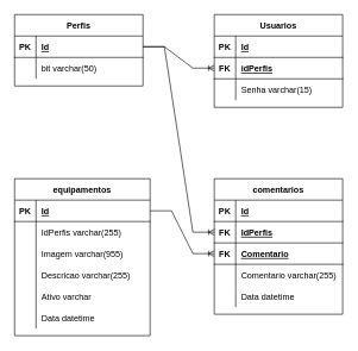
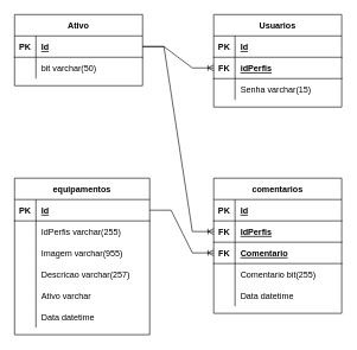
  <mxCell id="0" />
  <mxCell id="1" parent="0" />
  <mxCell id="2" value="Usuarios" style="shape=table;startSize=30;container=1;collapsible=1;childLayout=tableLayout;fixedRows=1;rowLines=0;fontStyle=1;align=center;resizeLast=1;" vertex="1" parent="1"><mxGeometry x="300" y="20" width="180" height="130" as="geometry" /></mxCell>
  <mxCell id="3" value="" style="shape=tableRow;horizontal=0;startSize=0;swimlaneHead=0;swimlaneBody=0;fillColor=none;collapsible=0;dropTarget=0;points=[[0,0.5],[1,0.5]];portConstraint=eastwest;top=0;left=0;right=0;bottom=1;" vertex="1" parent="2"><mxGeometry y="30" width="180" height="30" as="geometry" /></mxCell>
  <mxCell id="4" value="PK" style="shape=partialRectangle;connectable=0;fillColor=none;top=0;left=0;bottom=0;right=0;fontStyle=1;overflow=hidden;" vertex="1" parent="3"><mxGeometry width="30" height="30" as="geometry"><mxRectangle width="30" height="30" as="alternateBounds" /></mxGeometry></mxCell>
  <mxCell id="5" value="Id" style="shape=partialRectangle;connectable=0;fillColor=none;top=0;left=0;bottom=0;right=0;align=left;spacingLeft=6;fontStyle=5;overflow=hidden;" vertex="1" parent="3"><mxGeometry x="30" width="150" height="30" as="geometry"><mxRectangle width="150" height="30" as="alternateBounds" /></mxGeometry></mxCell>
  <mxCell id="6" value="" style="shape=tableRow;horizontal=0;startSize=0;swimlaneHead=0;swimlaneBody=0;fillColor=none;collapsible=0;dropTarget=0;points=[[0,0.5],[1,0.5]];portConstraint=eastwest;top=0;left=0;right=0;bottom=1;" vertex="1" parent="2"><mxGeometry y="60" width="180" height="30" as="geometry" /></mxCell>
  <mxCell id="7" value="FK" style="shape=partialRectangle;connectable=0;fillColor=none;top=0;left=0;bottom=0;right=0;fontStyle=1;overflow=hidden;" vertex="1" parent="6"><mxGeometry width="30" height="30" as="geometry"><mxRectangle width="30" height="30" as="alternateBounds" /></mxGeometry></mxCell>
  <mxCell id="8" value="idPerfis" style="shape=partialRectangle;connectable=0;fillColor=none;top=0;left=0;bottom=0;right=0;align=left;spacingLeft=6;fontStyle=5;overflow=hidden;" vertex="1" parent="6"><mxGeometry x="30" width="150" height="30" as="geometry"><mxRectangle width="150" height="30" as="alternateBounds" /></mxGeometry></mxCell>
  <mxCell id="9" value="" style="shape=tableRow;horizontal=0;startSize=0;swimlaneHead=0;swimlaneBody=0;fillColor=none;collapsible=0;dropTarget=0;points=[[0,0.5],[1,0.5]];portConstraint=eastwest;top=0;left=0;right=0;bottom=0;" vertex="1" parent="2"><mxGeometry y="90" width="180" height="30" as="geometry" /></mxCell>
  <mxCell id="10" value="" style="shape=partialRectangle;connectable=0;fillColor=none;top=0;left=0;bottom=0;right=0;editable=1;overflow=hidden;" vertex="1" parent="9"><mxGeometry width="30" height="30" as="geometry"><mxRectangle width="30" height="30" as="alternateBounds" /></mxGeometry></mxCell>
  <mxCell id="11" value="Senha varchar(15)" style="shape=partialRectangle;connectable=0;fillColor=none;top=0;left=0;bottom=0;right=0;align=left;spacingLeft=6;overflow=hidden;" vertex="1" parent="9"><mxGeometry x="30" width="150" height="30" as="geometry"><mxRectangle width="150" height="30" as="alternateBounds" /></mxGeometry></mxCell>
  <mxCell id="12" value="equipamentos" style="shape=table;startSize=30;container=1;collapsible=1;childLayout=tableLayout;fixedRows=1;rowLines=0;fontStyle=1;align=center;resizeLast=1;" vertex="1" parent="1"><mxGeometry x="20" y="250" width="190" height="220" as="geometry" /></mxCell>
  <mxCell id="13" value="" style="shape=tableRow;horizontal=0;startSize=0;swimlaneHead=0;swimlaneBody=0;fillColor=none;collapsible=0;dropTarget=0;points=[[0,0.5],[1,0.5]];portConstraint=eastwest;top=0;left=0;right=0;bottom=1;" vertex="1" parent="12"><mxGeometry y="30" width="190" height="30" as="geometry" /></mxCell>
  <mxCell id="14" value="PK" style="shape=partialRectangle;connectable=0;fillColor=none;top=0;left=0;bottom=0;right=0;fontStyle=1;overflow=hidden;" vertex="1" parent="13"><mxGeometry width="30" height="30" as="geometry"><mxRectangle width="30" height="30" as="alternateBounds" /></mxGeometry></mxCell>
  <mxCell id="15" value="Id" style="shape=partialRectangle;connectable=0;fillColor=none;top=0;left=0;bottom=0;right=0;align=left;spacingLeft=6;fontStyle=5;overflow=hidden;" vertex="1" parent="13"><mxGeometry x="30" width="160" height="30" as="geometry"><mxRectangle width="160" height="30" as="alternateBounds" /></mxGeometry></mxCell>
  <mxCell id="16" value="" style="shape=tableRow;horizontal=0;startSize=0;swimlaneHead=0;swimlaneBody=0;fillColor=none;collapsible=0;dropTarget=0;points=[[0,0.5],[1,0.5]];portConstraint=eastwest;top=0;left=0;right=0;bottom=0;" vertex="1" parent="12"><mxGeometry y="60" width="190" height="30" as="geometry" /></mxCell>
  <mxCell id="17" value="" style="shape=partialRectangle;connectable=0;fillColor=none;top=0;left=0;bottom=0;right=0;editable=1;overflow=hidden;" vertex="1" parent="16"><mxGeometry width="30" height="30" as="geometry"><mxRectangle width="30" height="30" as="alternateBounds" /></mxGeometry></mxCell>
  <mxCell id="18" value="IdPerfis varchar(255)" style="shape=partialRectangle;connectable=0;fillColor=none;top=0;left=0;bottom=0;right=0;align=left;spacingLeft=6;overflow=hidden;" vertex="1" parent="16"><mxGeometry x="30" width="160" height="30" as="geometry"><mxRectangle width="160" height="30" as="alternateBounds" /></mxGeometry></mxCell>
  <mxCell id="19" value="" style="shape=tableRow;horizontal=0;startSize=0;swimlaneHead=0;swimlaneBody=0;fillColor=none;collapsible=0;dropTarget=0;points=[[0,0.5],[1,0.5]];portConstraint=eastwest;top=0;left=0;right=0;bottom=0;" vertex="1" parent="12"><mxGeometry y="90" width="190" height="30" as="geometry" /></mxCell>
  <mxCell id="20" value="" style="shape=partialRectangle;connectable=0;fillColor=none;top=0;left=0;bottom=0;right=0;editable=1;overflow=hidden;" vertex="1" parent="19"><mxGeometry width="30" height="30" as="geometry"><mxRectangle width="30" height="30" as="alternateBounds" /></mxGeometry></mxCell>
  <mxCell id="21" value="Imagem varchar(955)" style="shape=partialRectangle;connectable=0;fillColor=none;top=0;left=0;bottom=0;right=0;align=left;spacingLeft=6;overflow=hidden;" vertex="1" parent="19"><mxGeometry x="30" width="160" height="30" as="geometry"><mxRectangle width="160" height="30" as="alternateBounds" /></mxGeometry></mxCell>
  <mxCell id="22" value="" style="shape=tableRow;horizontal=0;startSize=0;swimlaneHead=0;swimlaneBody=0;fillColor=none;collapsible=0;dropTarget=0;points=[[0,0.5],[1,0.5]];portConstraint=eastwest;top=0;left=0;right=0;bottom=0;" vertex="1" parent="12"><mxGeometry y="120" width="190" height="30" as="geometry" /></mxCell>
  <mxCell id="23" value="" style="shape=partialRectangle;connectable=0;fillColor=none;top=0;left=0;bottom=0;right=0;editable=1;overflow=hidden;" vertex="1" parent="22"><mxGeometry width="30" height="30" as="geometry"><mxRectangle width="30" height="30" as="alternateBounds" /></mxGeometry></mxCell>
- <mxCell id="24" value="Descricao varchar(255)" style="shape=partialRectangle;connectable=0;fillColor=none;top=0;left=0;bottom=0;right=0;align=left;spacingLeft=6;overflow=hidden;" vertex="1" parent="22"><mxGeometry x="30" width="160" height="30" as="geometry"><mxRectangle width="160" height="30" as="alternateBounds" /></mxGeometry></mxCell>
+ <mxCell id="24" value="Descricao varchar(257)" style="shape=partialRectangle;connectable=0;fillColor=none;top=0;left=0;bottom=0;right=0;align=left;spacingLeft=6;overflow=hidden;" vertex="1" parent="22"><mxGeometry x="30" width="160" height="30" as="geometry"><mxRectangle width="160" height="30" as="alternateBounds" /></mxGeometry></mxCell>
  <mxCell id="25" value="" style="shape=tableRow;horizontal=0;startSize=0;swimlaneHead=0;swimlaneBody=0;fillColor=none;collapsible=0;dropTarget=0;points=[[0,0.5],[1,0.5]];portConstraint=eastwest;top=0;left=0;right=0;bottom=0;" vertex="1" parent="12"><mxGeometry y="150" width="190" height="30" as="geometry" /></mxCell>
  <mxCell id="26" value="" style="shape=partialRectangle;connectable=0;fillColor=none;top=0;left=0;bottom=0;right=0;editable=1;overflow=hidden;" vertex="1" parent="25"><mxGeometry width="30" height="30" as="geometry"><mxRectangle width="30" height="30" as="alternateBounds" /></mxGeometry></mxCell>
  <mxCell id="27" value="Ativo varchar" style="shape=partialRectangle;connectable=0;fillColor=none;top=0;left=0;bottom=0;right=0;align=left;spacingLeft=6;overflow=hidden;" vertex="1" parent="25"><mxGeometry x="30" width="160" height="30" as="geometry"><mxRectangle width="160" height="30" as="alternateBounds" /></mxGeometry></mxCell>
  <mxCell id="28" value="" style="shape=tableRow;horizontal=0;startSize=0;swimlaneHead=0;swimlaneBody=0;fillColor=none;collapsible=0;dropTarget=0;points=[[0,0.5],[1,0.5]];portConstraint=eastwest;top=0;left=0;right=0;bottom=0;" vertex="1" parent="12"><mxGeometry y="180" width="190" height="30" as="geometry" /></mxCell>
  <mxCell id="29" value="" style="shape=partialRectangle;connectable=0;fillColor=none;top=0;left=0;bottom=0;right=0;editable=1;overflow=hidden;" vertex="1" parent="28"><mxGeometry width="30" height="30" as="geometry"><mxRectangle width="30" height="30" as="alternateBounds" /></mxGeometry></mxCell>
  <mxCell id="30" value="Data datetime" style="shape=partialRectangle;connectable=0;fillColor=none;top=0;left=0;bottom=0;right=0;align=left;spacingLeft=6;overflow=hidden;" vertex="1" parent="28"><mxGeometry x="30" width="160" height="30" as="geometry"><mxRectangle width="160" height="30" as="alternateBounds" /></mxGeometry></mxCell>
  <mxCell id="31" value="comentarios" style="shape=table;startSize=30;container=1;collapsible=1;childLayout=tableLayout;fixedRows=1;rowLines=0;fontStyle=1;align=center;resizeLast=1;" vertex="1" parent="1"><mxGeometry x="300" y="250" width="180" height="190" as="geometry" /></mxCell>
  <mxCell id="32" value="" style="shape=tableRow;horizontal=0;startSize=0;swimlaneHead=0;swimlaneBody=0;fillColor=none;collapsible=0;dropTarget=0;points=[[0,0.5],[1,0.5]];portConstraint=eastwest;top=0;left=0;right=0;bottom=1;" vertex="1" parent="31"><mxGeometry y="30" width="180" height="30" as="geometry" /></mxCell>
  <mxCell id="33" value="PK" style="shape=partialRectangle;connectable=0;fillColor=none;top=0;left=0;bottom=0;right=0;fontStyle=1;overflow=hidden;" vertex="1" parent="32"><mxGeometry width="30" height="30" as="geometry"><mxRectangle width="30" height="30" as="alternateBounds" /></mxGeometry></mxCell>
  <mxCell id="34" value="Id" style="shape=partialRectangle;connectable=0;fillColor=none;top=0;left=0;bottom=0;right=0;align=left;spacingLeft=6;fontStyle=5;overflow=hidden;" vertex="1" parent="32"><mxGeometry x="30" width="150" height="30" as="geometry"><mxRectangle width="150" height="30" as="alternateBounds" /></mxGeometry></mxCell>
  <mxCell id="35" value="" style="shape=tableRow;horizontal=0;startSize=0;swimlaneHead=0;swimlaneBody=0;fillColor=none;collapsible=0;dropTarget=0;points=[[0,0.5],[1,0.5]];portConstraint=eastwest;top=0;left=0;right=0;bottom=1;" vertex="1" parent="31"><mxGeometry y="60" width="180" height="30" as="geometry" /></mxCell>
  <mxCell id="36" value="FK" style="shape=partialRectangle;connectable=0;fillColor=none;top=0;left=0;bottom=0;right=0;fontStyle=1;overflow=hidden;" vertex="1" parent="35"><mxGeometry width="30" height="30" as="geometry"><mxRectangle width="30" height="30" as="alternateBounds" /></mxGeometry></mxCell>
  <mxCell id="37" value="IdPerfis" style="shape=partialRectangle;connectable=0;fillColor=none;top=0;left=0;bottom=0;right=0;align=left;spacingLeft=6;fontStyle=5;overflow=hidden;" vertex="1" parent="35"><mxGeometry x="30" width="150" height="30" as="geometry"><mxRectangle width="150" height="30" as="alternateBounds" /></mxGeometry></mxCell>
  <mxCell id="38" value="" style="shape=tableRow;horizontal=0;startSize=0;swimlaneHead=0;swimlaneBody=0;fillColor=none;collapsible=0;dropTarget=0;points=[[0,0.5],[1,0.5]];portConstraint=eastwest;top=0;left=0;right=0;bottom=1;" vertex="1" parent="31"><mxGeometry y="90" width="180" height="30" as="geometry" /></mxCell>
  <mxCell id="39" value="FK" style="shape=partialRectangle;connectable=0;fillColor=none;top=0;left=0;bottom=0;right=0;fontStyle=1;overflow=hidden;" vertex="1" parent="38"><mxGeometry width="30" height="30" as="geometry"><mxRectangle width="30" height="30" as="alternateBounds" /></mxGeometry></mxCell>
  <mxCell id="40" value="Comentario" style="shape=partialRectangle;connectable=0;fillColor=none;top=0;left=0;bottom=0;right=0;align=left;spacingLeft=6;fontStyle=5;overflow=hidden;" vertex="1" parent="38"><mxGeometry x="30" width="150" height="30" as="geometry"><mxRectangle width="150" height="30" as="alternateBounds" /></mxGeometry></mxCell>
  <mxCell id="41" value="" style="shape=tableRow;horizontal=0;startSize=0;swimlaneHead=0;swimlaneBody=0;fillColor=none;collapsible=0;dropTarget=0;points=[[0,0.5],[1,0.5]];portConstraint=eastwest;top=0;left=0;right=0;bottom=0;" vertex="1" parent="31"><mxGeometry y="120" width="180" height="30" as="geometry" /></mxCell>
  <mxCell id="42" value="" style="shape=partialRectangle;connectable=0;fillColor=none;top=0;left=0;bottom=0;right=0;editable=1;overflow=hidden;" vertex="1" parent="41"><mxGeometry width="30" height="30" as="geometry"><mxRectangle width="30" height="30" as="alternateBounds" /></mxGeometry></mxCell>
- <mxCell id="43" value="Comentario varchar(255)" style="shape=partialRectangle;connectable=0;fillColor=none;top=0;left=0;bottom=0;right=0;align=left;spacingLeft=6;overflow=hidden;" vertex="1" parent="41"><mxGeometry x="30" width="150" height="30" as="geometry"><mxRectangle width="150" height="30" as="alternateBounds" /></mxGeometry></mxCell>
+ <mxCell id="43" value="Comentario bit(255)" style="shape=partialRectangle;connectable=0;fillColor=none;top=0;left=0;bottom=0;right=0;align=left;spacingLeft=6;overflow=hidden;" vertex="1" parent="41"><mxGeometry x="30" width="150" height="30" as="geometry"><mxRectangle width="150" height="30" as="alternateBounds" /></mxGeometry></mxCell>
  <mxCell id="44" value="" style="shape=tableRow;horizontal=0;startSize=0;swimlaneHead=0;swimlaneBody=0;fillColor=none;collapsible=0;dropTarget=0;points=[[0,0.5],[1,0.5]];portConstraint=eastwest;top=0;left=0;right=0;bottom=0;" vertex="1" parent="31"><mxGeometry y="150" width="180" height="30" as="geometry" /></mxCell>
  <mxCell id="45" value="" style="shape=partialRectangle;connectable=0;fillColor=none;top=0;left=0;bottom=0;right=0;editable=1;overflow=hidden;" vertex="1" parent="44"><mxGeometry width="30" height="30" as="geometry"><mxRectangle width="30" height="30" as="alternateBounds" /></mxGeometry></mxCell>
  <mxCell id="46" value="Data datetime" style="shape=partialRectangle;connectable=0;fillColor=none;top=0;left=0;bottom=0;right=0;align=left;spacingLeft=6;overflow=hidden;" vertex="1" parent="44"><mxGeometry x="30" width="150" height="30" as="geometry"><mxRectangle width="150" height="30" as="alternateBounds" /></mxGeometry></mxCell>
- <mxCell id="47" value="Perfis" style="shape=table;startSize=30;container=1;collapsible=1;childLayout=tableLayout;fixedRows=1;rowLines=0;fontStyle=1;align=center;resizeLast=1;" vertex="1" parent="1"><mxGeometry x="20" y="20" width="180" height="100" as="geometry" /></mxCell>
+ <mxCell id="47" value="Ativo" style="shape=table;startSize=30;container=1;collapsible=1;childLayout=tableLayout;fixedRows=1;rowLines=0;fontStyle=1;align=center;resizeLast=1;" vertex="1" parent="1"><mxGeometry x="20" y="20" width="180" height="100" as="geometry" /></mxCell>
  <mxCell id="48" value="" style="shape=tableRow;horizontal=0;startSize=0;swimlaneHead=0;swimlaneBody=0;fillColor=none;collapsible=0;dropTarget=0;points=[[0,0.5],[1,0.5]];portConstraint=eastwest;top=0;left=0;right=0;bottom=1;" vertex="1" parent="47"><mxGeometry y="30" width="180" height="30" as="geometry" /></mxCell>
  <mxCell id="49" value="PK" style="shape=partialRectangle;connectable=0;fillColor=none;top=0;left=0;bottom=0;right=0;fontStyle=1;overflow=hidden;" vertex="1" parent="48"><mxGeometry width="30" height="30" as="geometry"><mxRectangle width="30" height="30" as="alternateBounds" /></mxGeometry></mxCell>
  <mxCell id="50" value="Id" style="shape=partialRectangle;connectable=0;fillColor=none;top=0;left=0;bottom=0;right=0;align=left;spacingLeft=6;fontStyle=5;overflow=hidden;" vertex="1" parent="48"><mxGeometry x="30" width="150" height="30" as="geometry"><mxRectangle width="150" height="30" as="alternateBounds" /></mxGeometry></mxCell>
  <mxCell id="51" value="" style="shape=tableRow;horizontal=0;startSize=0;swimlaneHead=0;swimlaneBody=0;fillColor=none;collapsible=0;dropTarget=0;points=[[0,0.5],[1,0.5]];portConstraint=eastwest;top=0;left=0;right=0;bottom=0;" vertex="1" parent="47"><mxGeometry y="60" width="180" height="30" as="geometry" /></mxCell>
  <mxCell id="52" value="" style="shape=partialRectangle;connectable=0;fillColor=none;top=0;left=0;bottom=0;right=0;editable=1;overflow=hidden;" vertex="1" parent="51"><mxGeometry width="30" height="30" as="geometry"><mxRectangle width="30" height="30" as="alternateBounds" /></mxGeometry></mxCell>
  <mxCell id="53" value="bit varchar(50)" style="shape=partialRectangle;connectable=0;fillColor=none;top=0;left=0;bottom=0;right=0;align=left;spacingLeft=6;overflow=hidden;" vertex="1" parent="51"><mxGeometry x="30" width="150" height="30" as="geometry"><mxRectangle width="150" height="30" as="alternateBounds" /></mxGeometry></mxCell>
  <mxCell id="54" value="" style="edgeStyle=entityRelationEdgeStyle;fontSize=12;html=1;endArrow=ERoneToMany;rounded=0;" edge="1" parent="1" source="48" target="6"><mxGeometry width="100" height="100" relative="1" as="geometry"><mxPoint x="190" y="200" as="sourcePoint" /><mxPoint x="290" y="100" as="targetPoint" /></mxGeometry></mxCell>
  <mxCell id="55" value="" style="edgeStyle=entityRelationEdgeStyle;fontSize=12;html=1;endArrow=ERoneToMany;rounded=0;" edge="1" parent="1" source="48" target="35"><mxGeometry width="100" height="100" relative="1" as="geometry"><mxPoint x="180" y="150" as="sourcePoint" /><mxPoint x="280" y="180" as="targetPoint" /></mxGeometry></mxCell>
  <mxCell id="56" value="" style="edgeStyle=entityRelationEdgeStyle;fontSize=12;html=1;endArrow=ERoneToMany;rounded=0;" edge="1" parent="1" source="13" target="38"><mxGeometry width="100" height="100" relative="1" as="geometry"><mxPoint x="210" y="75" as="sourcePoint" /><mxPoint x="310" y="335" as="targetPoint" /></mxGeometry></mxCell>
